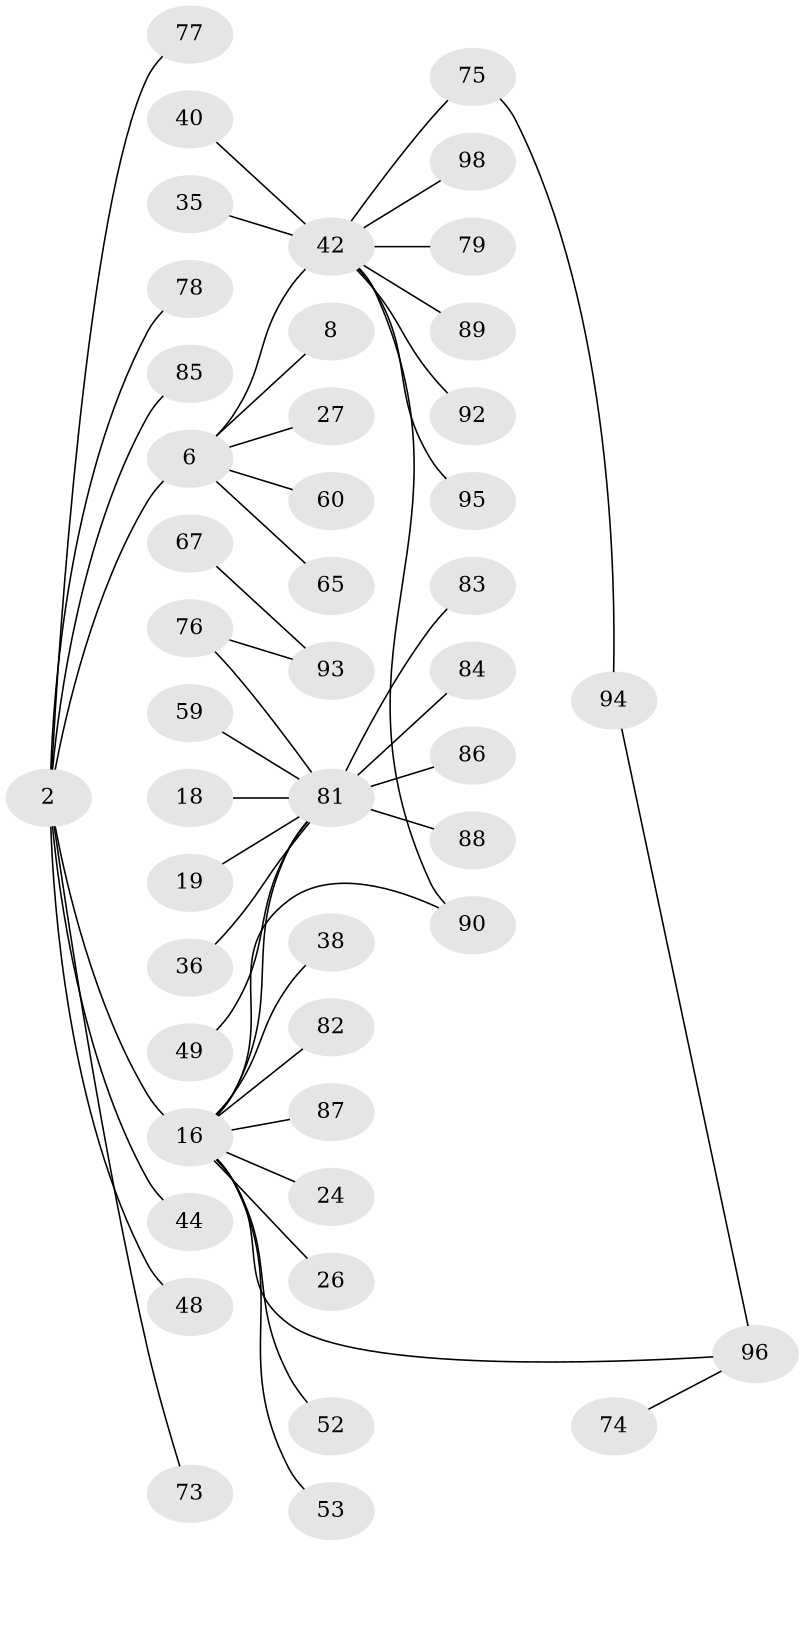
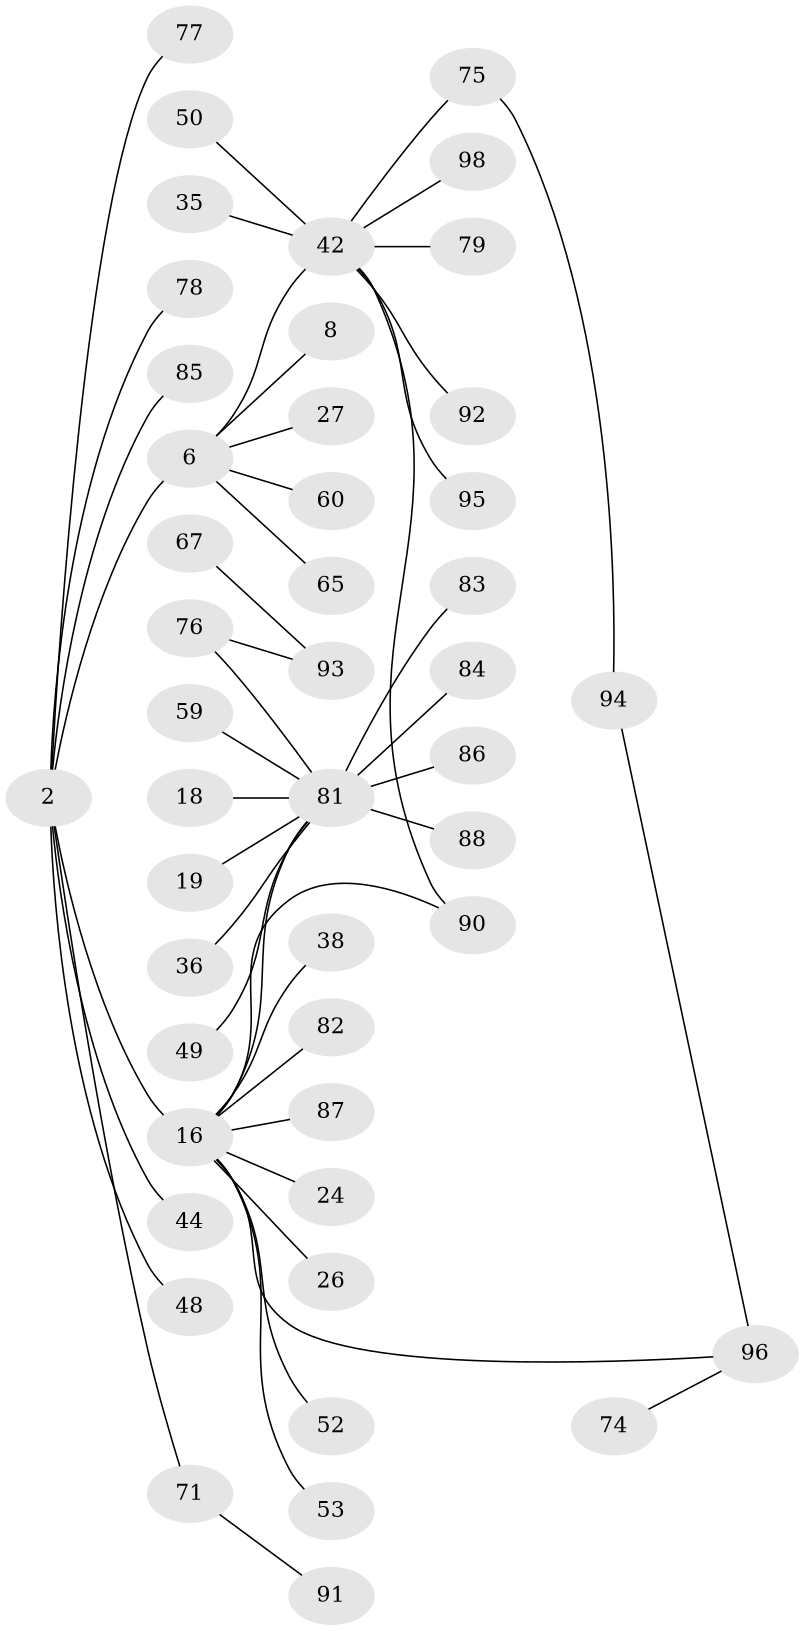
  graph {
    rankdir=LR
    node [color=gray90 style=filled]
    6 [super="+3"]
    8
    27 [super="+13"]
    42 [super="+25"]
    60
    65
    2
    16 [super="+5+1"]
    44
    n10 [label=48]
-   73
+   73 [label=71]
    77
    78
    85
    24
    26
    38
    52
    53 [super="+12"]
    81 [super="+55+14+33+63+47+51+62+80"]
    82 [super="+45"]
    87
    90 [super="+68+70"]
    96 [super="+32+69"]
+   91
    n26 [label=98]
    75 [super="+66"]
    79 [super="+43"]
-   89
    92
    95
    83
    84
    86
    88
    18
    19
    35
    36 [super="+29"]
-   40
+   40 [label=50]
    94
    49
    59
    67
    93
    74
    76 [super="+57"]
    6 -- 8
    6 -- 27
    6 -- 42 [weight=2]
    6 -- 60
    6 -- 65
    42 -- 90
    42 -- n26
    42 -- 75
    42 -- 79
-   42 -- 89
    42 -- 92
    42 -- 95
    2 -- 6 [weight=2]
    2 -- 16 [weight=2]
    2 -- 44
    2 -- n10
    2 -- 73
    2 -- 77
    2 -- 78
    2 -- 85
    16 -- 24
    16 -- 26
    16 -- 38
    16 -- 52
    16 -- 53
    16 -- 81 [weight=3]
    16 -- 82
    16 -- 87
    16 -- 90
    16 -- 96
+   73 -- 91
    81 -- 83
    81 -- 84
    81 -- 86
    81 -- 88
    75 -- 94
    18 -- 81
    19 -- 81
    35 -- 42
    36 -- 81
    40 -- 42
    94 -- 96
    49 -- 81
    59 -- 81
    67 -- 93
    74 -- 96
    76 -- 81
    76 -- 93
  }
